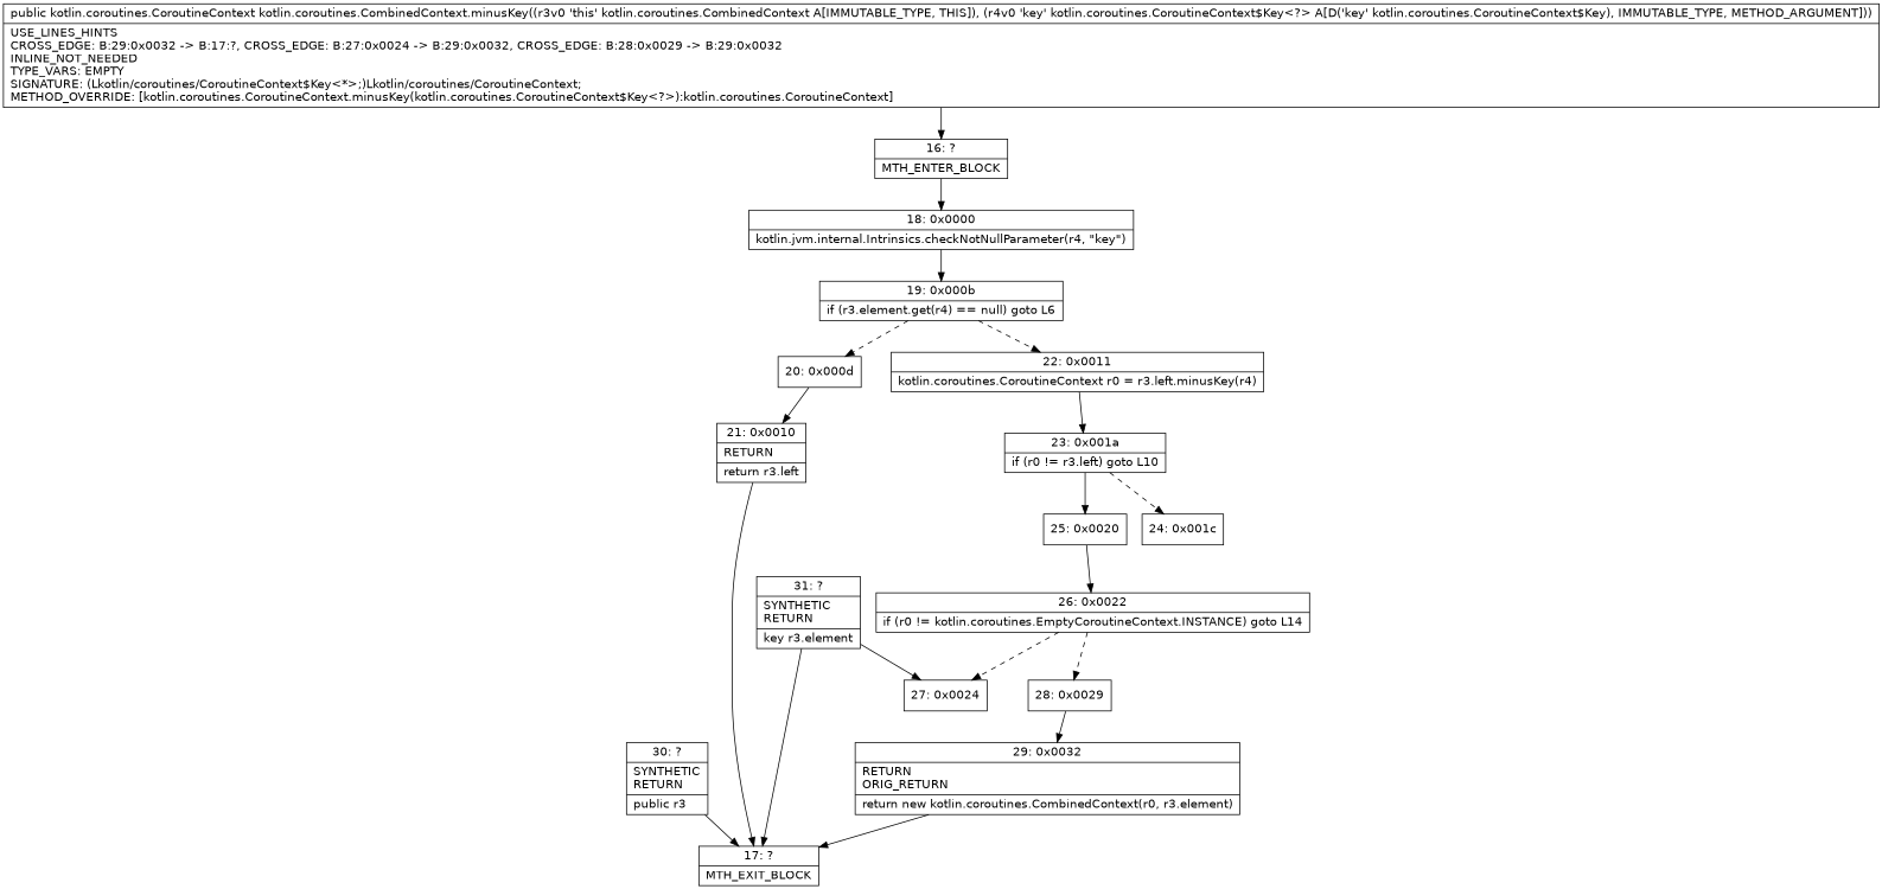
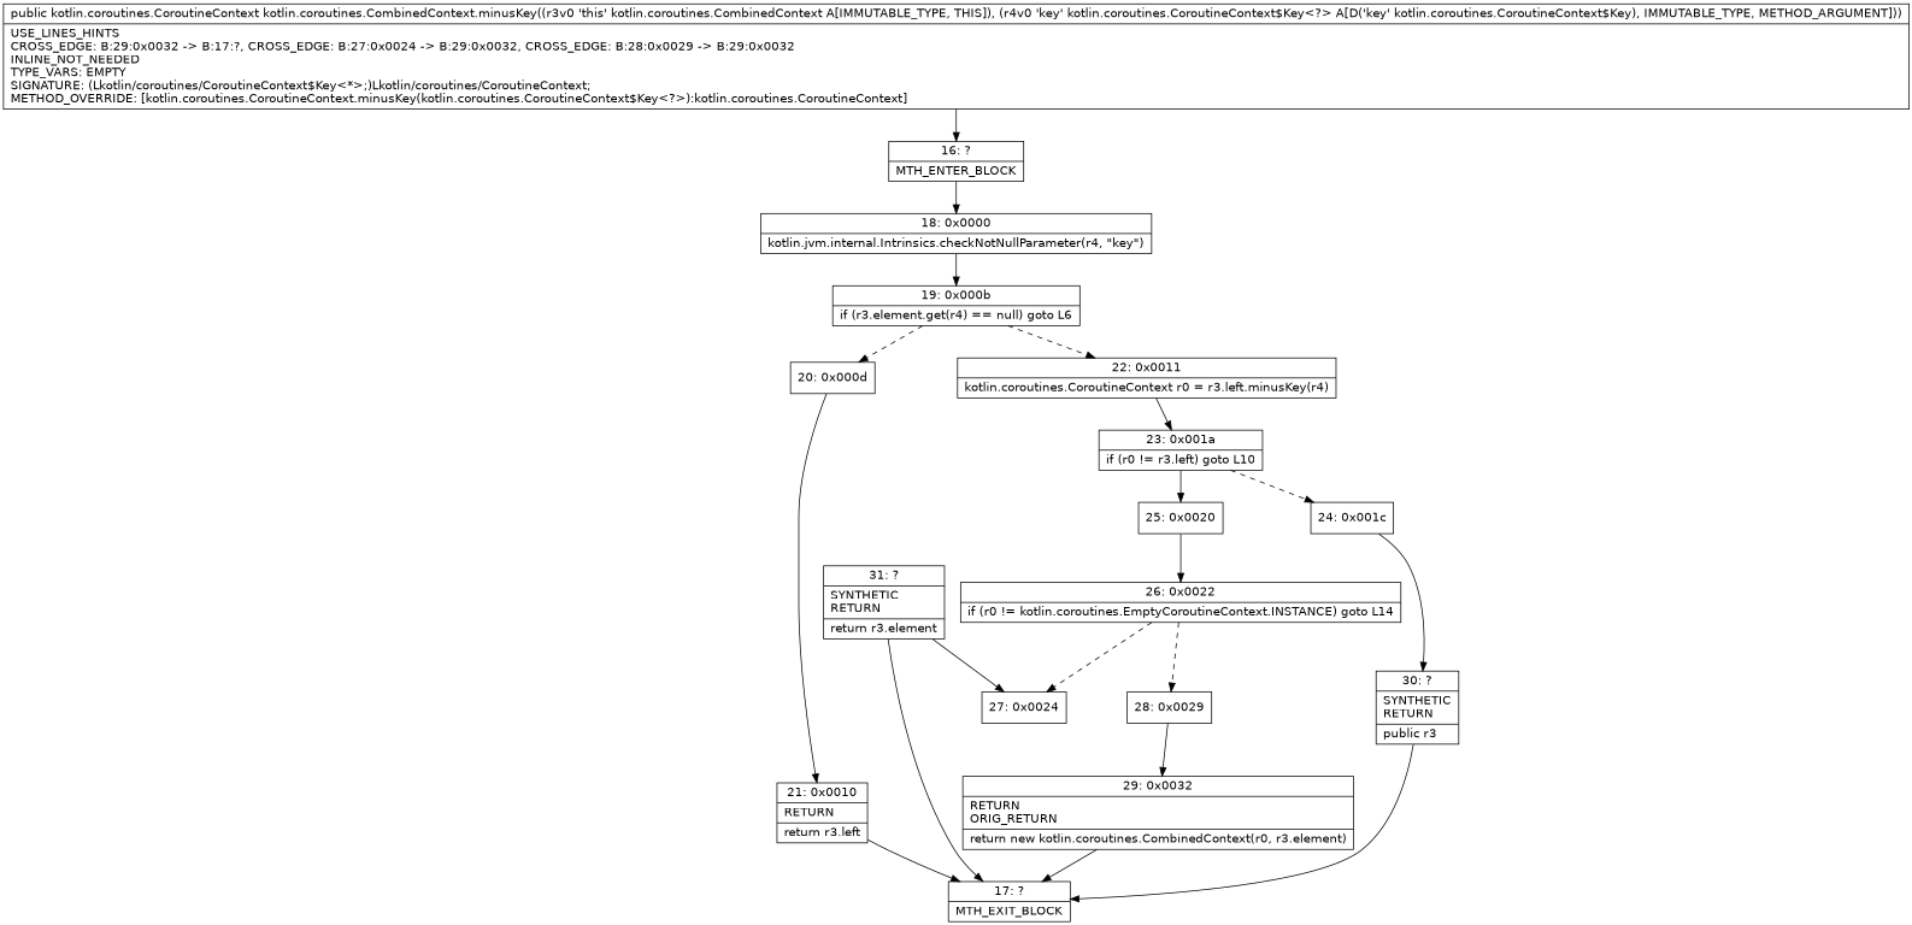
  digraph {
    fontname="DejaVu Sans"
    node [fontname="DejaVu Sans" shape=record]
    edge [fontname="DejaVu Sans"]
    n1 [label="{16\:\ ?|MTH_ENTER_BLOCK\l}"]
    n2 [label="{18\:\ 0x0000|kotlin.jvm.internal.Intrinsics.checkNotNullParameter(r4, \"key\")\l}"]
    n3 [label="{19\:\ 0x000b|if (r3.element.get(r4) == null) goto L6\l}"]
    n4 [label="{20\:\ 0x000d}"]
    n5 [label="{22\:\ 0x0011|kotlin.coroutines.CoroutineContext r0 = r3.left.minusKey(r4)\l}"]
    n6 [label="{21\:\ 0x0010|RETURN\l|return r3.left\l}"]
    n7 [label="{23\:\ 0x001a|if (r0 != r3.left) goto L10\l}"]
    n8 [label="{17\:\ ?|MTH_EXIT_BLOCK\l}"]
    n9 [label="{24\:\ 0x001c}"]
    n10 [label="{25\:\ 0x0020}"]
    n11 [label="{30\:\ ?|SYNTHETIC\lRETURN\l|public r3\l}"]
    n12 [label="{26\:\ 0x0022|if (r0 != kotlin.coroutines.EmptyCoroutineContext.INSTANCE) goto L14\l}"]
    n13 [label="{27\:\ 0x0024}"]
    n14 [label="{28\:\ 0x0029}"]
    n15 [label="{29\:\ 0x0032|RETURN\lORIG_RETURN\l|return new kotlin.coroutines.CombinedContext(r0, r3.element)\l}"]
-   n16 [label="{31\:\ ?|SYNTHETIC\lRETURN\l|key r3.element\l}"]
+   n16 [label="{31\:\ ?|SYNTHETIC\lRETURN\l|return r3.element\l}"]
    n17 [label="{public kotlin.coroutines.CoroutineContext kotlin.coroutines.CombinedContext.minusKey((r3v0 'this' kotlin.coroutines.CombinedContext A[IMMUTABLE_TYPE, THIS]), (r4v0 'key' kotlin.coroutines.CoroutineContext$Key\<?\> A[D('key' kotlin.coroutines.CoroutineContext$Key), IMMUTABLE_TYPE, METHOD_ARGUMENT]))  | USE_LINES_HINTS\lCROSS_EDGE: B:29:0x0032 \-\> B:17:?, CROSS_EDGE: B:27:0x0024 \-\> B:29:0x0032, CROSS_EDGE: B:28:0x0029 \-\> B:29:0x0032\lINLINE_NOT_NEEDED\lTYPE_VARS: EMPTY\lSIGNATURE: (Lkotlin\/coroutines\/CoroutineContext$Key\<*\>;)Lkotlin\/coroutines\/CoroutineContext;\lMETHOD_OVERRIDE: [kotlin.coroutines.CoroutineContext.minusKey(kotlin.coroutines.CoroutineContext$Key\<?\>):kotlin.coroutines.CoroutineContext]\l}"]
    n1 -> n2
    n2 -> n3
    n3 -> n4 [style=dashed]
    n3 -> n5 [style=dashed]
    n4 -> n6
    n5 -> n7
    n6 -> n8
    n7 -> n9 [style=dashed]
    n7 -> n10
+   n9 -> n11
    n10 -> n12
    n11 -> n8
    n12 -> n13 [style=dashed]
    n12 -> n14 [style=dashed]
    n14 -> n15
    n15 -> n8
    n16 -> n8
    n16 -> n13
    n17 -> n1
  }
